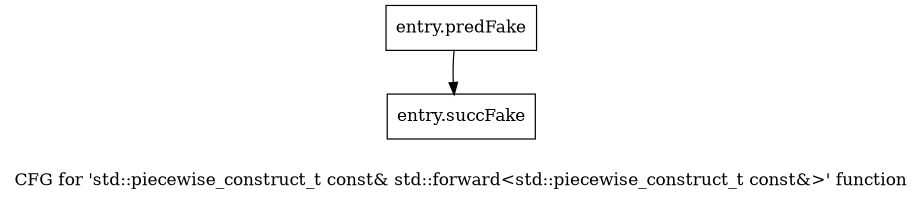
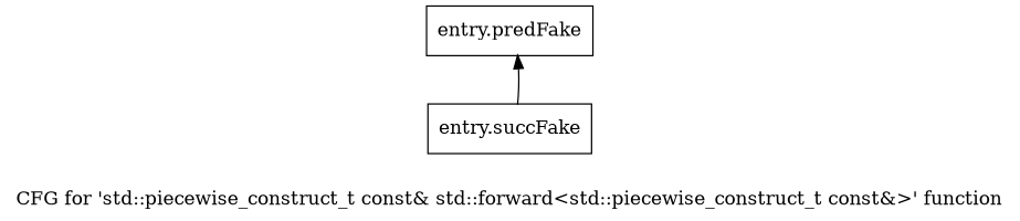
  digraph {
    label="CFG for 'std::piecewise_construct_t const& std::forward\<std::piecewise_construct_t const&\>' function"
    node [shape=record]
    n1 [label="{entry.predFake}"]
    n2 [filename="/tools/Xilinx/Vitis_HLS/2022.1/tps/lnx64/gcc-8.3.0/lib/gcc/x86_64-pc-linux-gnu/8.3.0/../../../../include/c++/8.3.0/bits/move.h" label="{entry.succFake}" linenumber=75]
-   n1 -> n2 [execusionnum=18 filename="/tools/Xilinx/Vitis_HLS/2022.1/tps/lnx64/gcc-8.3.0/lib/gcc/x86_64-pc-linux-gnu/8.3.0/../../../../include/c++/8.3.0/bits/move.h"]
+   n2 -> n1 [execusionnum=18 filename="/tools/Xilinx/Vitis_HLS/2022.1/tps/lnx64/gcc-8.3.0/lib/gcc/x86_64-pc-linux-gnu/8.3.0/../../../../include/c++/8.3.0/bits/move.h"]
  }
